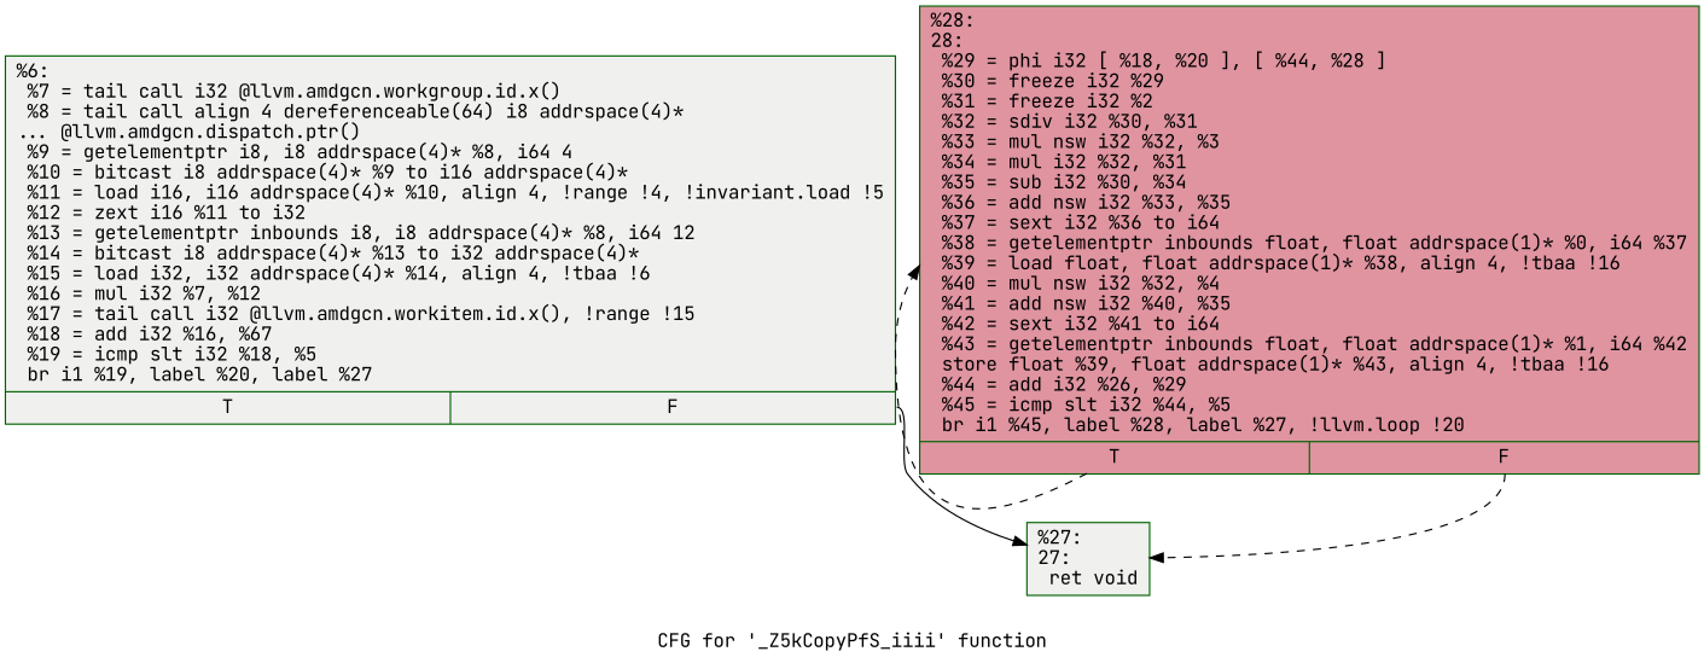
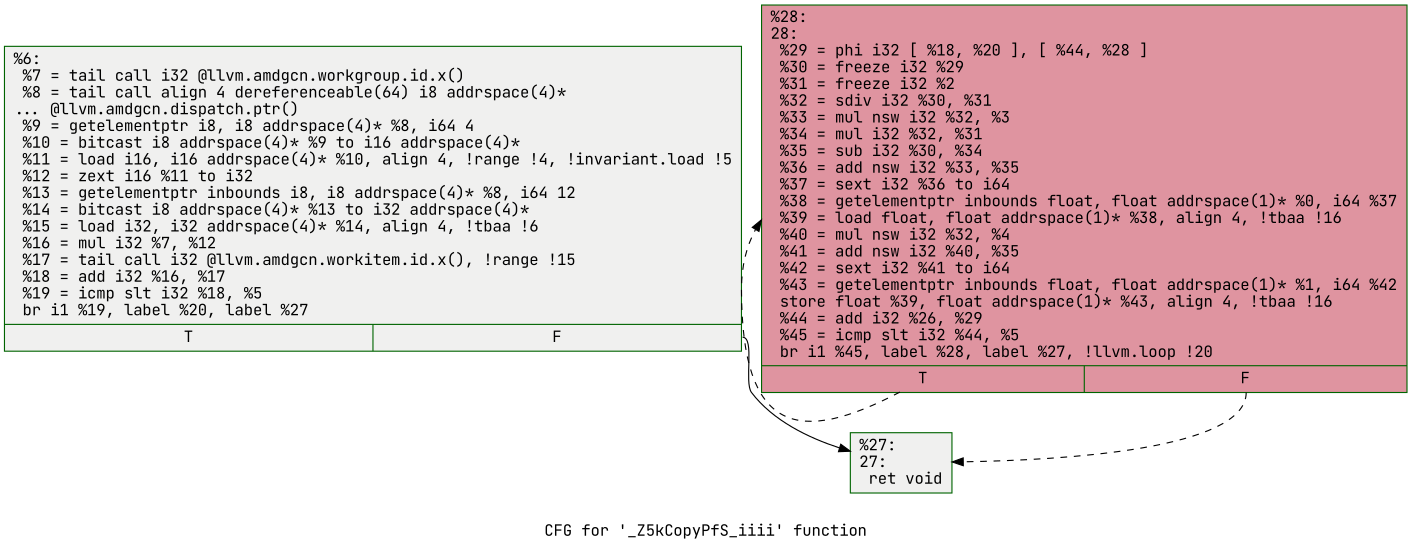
  digraph {
    fontname="JetBrains Mono"
    label="CFG for '_Z5kCopyPfS_iiii' function"
    node [color=darkgreen fillcolor="#dedcdb70" fontname="JetBrains Mono" shape=record style=filled]
    edge [fontname="JetBrains Mono" style=dashed tailport=s1]
-   n1 [label="{%6:\l  %7 = tail call i32 @llvm.amdgcn.workgroup.id.x()\l  %8 = tail call align 4 dereferenceable(64) i8 addrspace(4)*\l... @llvm.amdgcn.dispatch.ptr()\l  %9 = getelementptr i8, i8 addrspace(4)* %8, i64 4\l  %10 = bitcast i8 addrspace(4)* %9 to i16 addrspace(4)*\l  %11 = load i16, i16 addrspace(4)* %10, align 4, !range !4, !invariant.load !5\l  %12 = zext i16 %11 to i32\l  %13 = getelementptr inbounds i8, i8 addrspace(4)* %8, i64 12\l  %14 = bitcast i8 addrspace(4)* %13 to i32 addrspace(4)*\l  %15 = load i32, i32 addrspace(4)* %14, align 4, !tbaa !6\l  %16 = mul i32 %7, %12\l  %17 = tail call i32 @llvm.amdgcn.workitem.id.x(), !range !15\l  %18 = add i32 %16, %67\l  %19 = icmp slt i32 %18, %5\l  br i1 %19, label %20, label %27\l|{<s0>T|<s1>F}}"]
+   n1 [label="{%6:\l  %7 = tail call i32 @llvm.amdgcn.workgroup.id.x()\l  %8 = tail call align 4 dereferenceable(64) i8 addrspace(4)*\l... @llvm.amdgcn.dispatch.ptr()\l  %9 = getelementptr i8, i8 addrspace(4)* %8, i64 4\l  %10 = bitcast i8 addrspace(4)* %9 to i16 addrspace(4)*\l  %11 = load i16, i16 addrspace(4)* %10, align 4, !range !4, !invariant.load !5\l  %12 = zext i16 %11 to i32\l  %13 = getelementptr inbounds i8, i8 addrspace(4)* %8, i64 12\l  %14 = bitcast i8 addrspace(4)* %13 to i32 addrspace(4)*\l  %15 = load i32, i32 addrspace(4)* %14, align 4, !tbaa !6\l  %16 = mul i32 %7, %12\l  %17 = tail call i32 @llvm.amdgcn.workitem.id.x(), !range !15\l  %18 = add i32 %16, %17\l  %19 = icmp slt i32 %18, %5\l  br i1 %19, label %20, label %27\l|{<s0>T|<s1>F}}"]
    n2 [label="{%27:\l27:                                               \l  ret void\l}"]
    n3 [fillcolor="#b70d2870" label="{%28:\l28:                                               \l  %29 = phi i32 [ %18, %20 ], [ %44, %28 ]\l  %30 = freeze i32 %29\l  %31 = freeze i32 %2\l  %32 = sdiv i32 %30, %31\l  %33 = mul nsw i32 %32, %3\l  %34 = mul i32 %32, %31\l  %35 = sub i32 %30, %34\l  %36 = add nsw i32 %33, %35\l  %37 = sext i32 %36 to i64\l  %38 = getelementptr inbounds float, float addrspace(1)* %0, i64 %37\l  %39 = load float, float addrspace(1)* %38, align 4, !tbaa !16\l  %40 = mul nsw i32 %32, %4\l  %41 = add nsw i32 %40, %35\l  %42 = sext i32 %41 to i64\l  %43 = getelementptr inbounds float, float addrspace(1)* %1, i64 %42\l  store float %39, float addrspace(1)* %43, align 4, !tbaa !16\l  %44 = add i32 %26, %29\l  %45 = icmp slt i32 %44, %5\l  br i1 %45, label %28, label %27, !llvm.loop !20\l|{<s0>T|<s1>F}}"]
    n1 -> n2 [style=solid]
    n3 -> n2
    n3 -> n3 [tailport=s0]
  }
